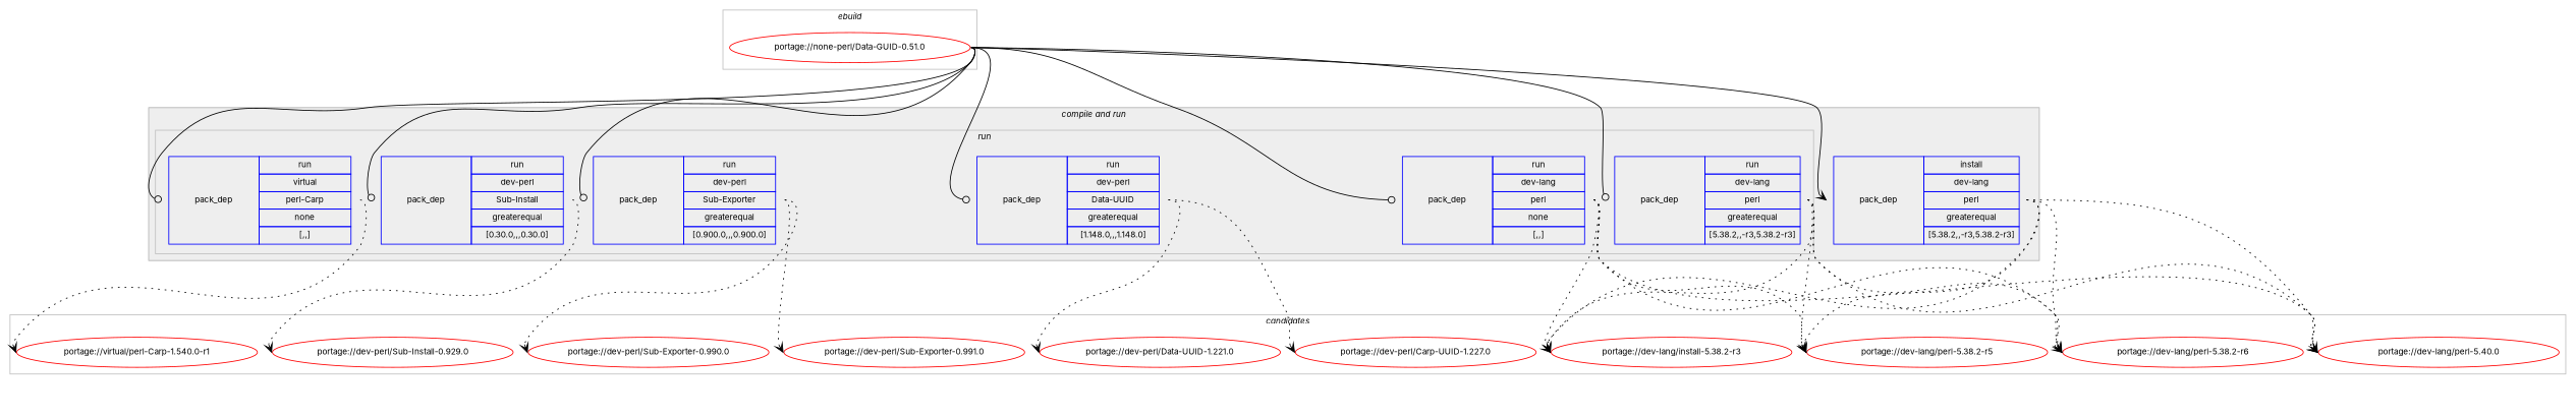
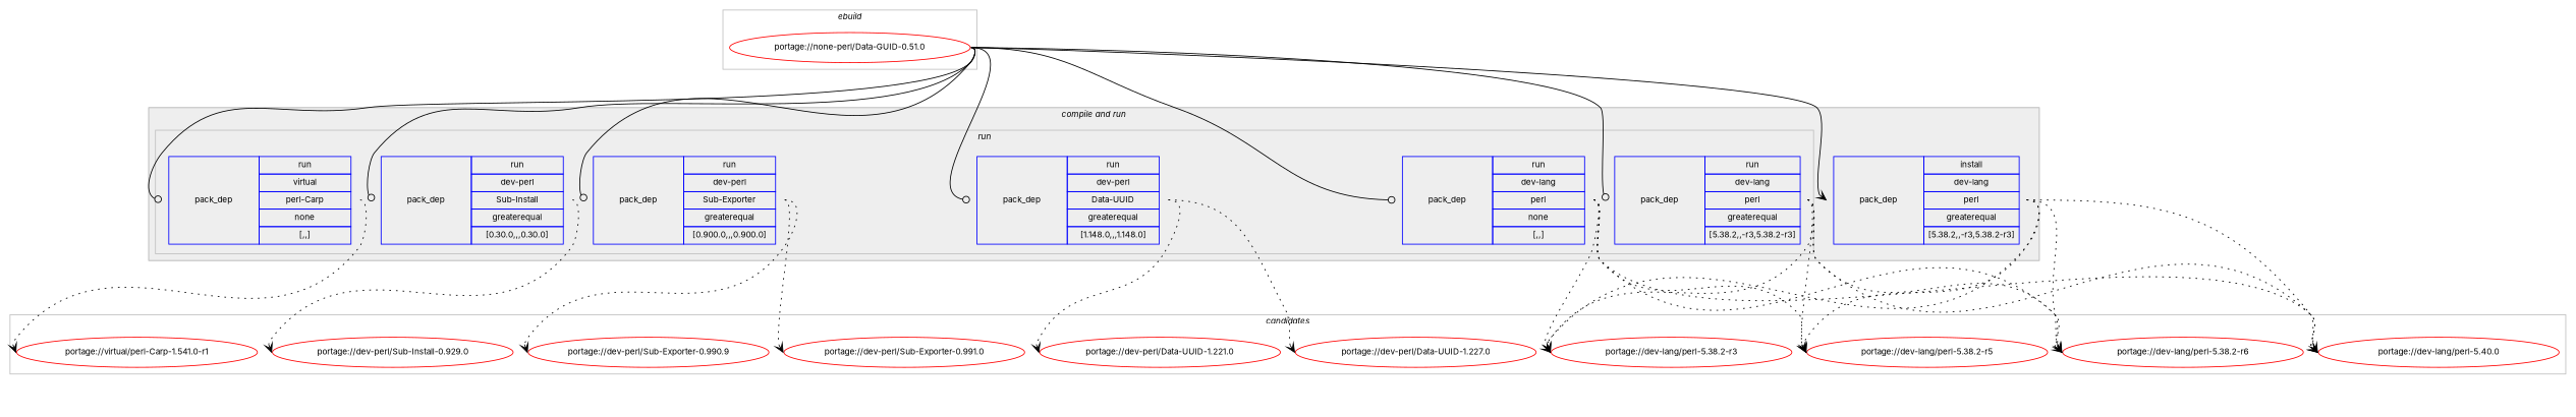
  digraph {
    compound=true
    concentrate=true
    fontname=Inter
    fontsize=10
    newrank=true
    rankdir=TB
    ranksep=1.5
    node [color=red fontname=Inter fontsize=10]
    edge [arrowhead=vee fontname=Inter headport=w style=dotted tailport=e weight=100]
    n1 [label="portage://none-perl/Data-GUID-0.51.0" width=4]
    n2 [color=blue label=<<TABLE BORDER="0" CELLBORDER="1" CELLSPACING="0" CELLPADDING="4" WIDTH="220"><TR><TD ROWSPAN="6" CELLPADDING="30">pack_dep</TD></TR><TR><TD WIDTH="110">install</TD></TR><TR><TD>dev-lang</TD></TR><TR><TD>perl</TD></TR><TR><TD>greaterequal</TD></TR><TR><TD>[5.38.2,,-r3,5.38.2-r3]</TD></TR></TABLE>> shape=none]
    n3 [color=blue label=<<TABLE BORDER="0" CELLBORDER="1" CELLSPACING="0" CELLPADDING="4" WIDTH="220"><TR><TD ROWSPAN="6" CELLPADDING="30">pack_dep</TD></TR><TR><TD WIDTH="110">run</TD></TR><TR><TD>dev-lang</TD></TR><TR><TD>perl</TD></TR><TR><TD>greaterequal</TD></TR><TR><TD>[5.38.2,,-r3,5.38.2-r3]</TD></TR></TABLE>> shape=none]
    n4 [color=blue label=<<TABLE BORDER="0" CELLBORDER="1" CELLSPACING="0" CELLPADDING="4" WIDTH="220"><TR><TD ROWSPAN="6" CELLPADDING="30">pack_dep</TD></TR><TR><TD WIDTH="110">run</TD></TR><TR><TD>dev-lang</TD></TR><TR><TD>perl</TD></TR><TR><TD>none</TD></TR><TR><TD>[,,]</TD></TR></TABLE>> shape=none]
    n5 [color=blue label=<<TABLE BORDER="0" CELLBORDER="1" CELLSPACING="0" CELLPADDING="4" WIDTH="220"><TR><TD ROWSPAN="6" CELLPADDING="30">pack_dep</TD></TR><TR><TD WIDTH="110">run</TD></TR><TR><TD>dev-perl</TD></TR><TR><TD>Data-UUID</TD></TR><TR><TD>greaterequal</TD></TR><TR><TD>[1.148.0,,,1.148.0]</TD></TR></TABLE>> shape=none]
    n6 [color=blue label=<<TABLE BORDER="0" CELLBORDER="1" CELLSPACING="0" CELLPADDING="4" WIDTH="220"><TR><TD ROWSPAN="6" CELLPADDING="30">pack_dep</TD></TR><TR><TD WIDTH="110">run</TD></TR><TR><TD>dev-perl</TD></TR><TR><TD>Sub-Exporter</TD></TR><TR><TD>greaterequal</TD></TR><TR><TD>[0.900.0,,,0.900.0]</TD></TR></TABLE>> shape=none]
    n7 [color=blue label=<<TABLE BORDER="0" CELLBORDER="1" CELLSPACING="0" CELLPADDING="4" WIDTH="220"><TR><TD ROWSPAN="6" CELLPADDING="30">pack_dep</TD></TR><TR><TD WIDTH="110">run</TD></TR><TR><TD>dev-perl</TD></TR><TR><TD>Sub-Install</TD></TR><TR><TD>greaterequal</TD></TR><TR><TD>[0.30.0,,,0.30.0]</TD></TR></TABLE>> shape=none]
    n8 [color=blue label=<<TABLE BORDER="0" CELLBORDER="1" CELLSPACING="0" CELLPADDING="4" WIDTH="220"><TR><TD ROWSPAN="6" CELLPADDING="30">pack_dep</TD></TR><TR><TD WIDTH="110">run</TD></TR><TR><TD>virtual</TD></TR><TR><TD>perl-Carp</TD></TR><TR><TD>none</TD></TR><TR><TD>[,,]</TD></TR></TABLE>> shape=none]
    n9 [label="portage://dev-lang/perl-5.40.0" width=4]
    n10 [label="portage://dev-lang/perl-5.38.2-r6" width=4]
    n11 [label="portage://dev-lang/perl-5.38.2-r5" width=4]
-   n12 [label="portage://dev-lang/install-5.38.2-r3" width=4]
-   n13 [label="portage://dev-perl/Carp-UUID-1.227.0" width=4]
+   n12 [label="portage://dev-lang/perl-5.38.2-r3" width=4]
+   n13 [label="portage://dev-perl/Data-UUID-1.227.0" width=4]
    n14 [label="portage://dev-perl/Data-UUID-1.221.0" width=4]
    n15 [label="portage://dev-perl/Sub-Exporter-0.991.0" width=4]
-   n16 [label="portage://dev-perl/Sub-Exporter-0.990.0" width=4]
+   n16 [label="portage://dev-perl/Sub-Exporter-0.990.9" width=4]
    n17 [label="portage://dev-perl/Sub-Install-0.929.0" width=4]
-   n18 [label="portage://virtual/perl-Carp-1.540.0-r1" width=4]
+   n18 [label="portage://virtual/perl-Carp-1.541.0-r1" width=4]
    subgraph cluster_1 {
      color=gray
      label=<<i>ebuild</i>>
      n1
    }
    subgraph cluster_2 {
      color=gray
      label=<<i>dependencies</i>>
      subgraph cluster_3 {
        color=gray
        fillcolor="#eeeeee"
        label=<<i>compile</i>>
        style=filled
        subgraph sub_4 {
          color=gray
          fillcolor="#eeeeee"
          label=<<i>compile</i>>
          style=filled
          n2
        }
      }
      subgraph cluster_5 {
        color=gray
        fillcolor="#eeeeee"
        label=<<i>compile and run</i>>
        style=filled
      }
      subgraph cluster_6 {
        color=gray
        fillcolor="#eeeeee"
        label=<<i>run</i>>
        style=filled
        subgraph sub_7 {
          color=gray
          fillcolor="#eeeeee"
          label=<<i>run</i>>
          style=filled
          n3
        }
        subgraph sub_8 {
          color=gray
          fillcolor="#eeeeee"
          label=<<i>run</i>>
          style=filled
          n4
        }
        subgraph sub_9 {
          color=gray
          fillcolor="#eeeeee"
          label=<<i>run</i>>
          style=filled
          n5
        }
        subgraph sub_10 {
          color=gray
          fillcolor="#eeeeee"
          label=<<i>run</i>>
          style=filled
          n6
        }
        subgraph sub_11 {
          color=gray
          fillcolor="#eeeeee"
          label=<<i>run</i>>
          style=filled
          n7
        }
        subgraph sub_12 {
          color=gray
          fillcolor="#eeeeee"
          label=<<i>run</i>>
          style=filled
          n8
        }
      }
    }
    subgraph cluster_13 {
      color=gray
      label=<<i>candidates</i>>
      rank=same
      subgraph sub_14 {
        color=black
        label=<<i>candidates</i>>
        nodesep=1
        rank=same
        n9
        n10
        n11
        n12
      }
      subgraph sub_15 {
        color=black
        label=<<i>candidates</i>>
        nodesep=1
        rank=same
        n9
        n10
        n11
        n12
      }
      subgraph sub_16 {
        color=black
        label=<<i>candidates</i>>
        nodesep=1
        rank=same
        n9
        n10
        n11
        n12
      }
      subgraph sub_17 {
        color=black
        label=<<i>candidates</i>>
        nodesep=1
        rank=same
        n13
        n14
      }
      subgraph sub_18 {
        color=black
        label=<<i>candidates</i>>
        nodesep=1
        rank=same
        n15
        n16
      }
      subgraph sub_19 {
        color=black
        label=<<i>candidates</i>>
        nodesep=1
        rank=same
        n17
      }
      subgraph sub_20 {
        color=black
        label=<<i>candidates</i>>
        nodesep=1
        rank=same
        n18
      }
    }
    n1 -> n2 [style=solid weight=20]
    n1 -> n3 [arrowhead=odot style=solid weight=20]
    n1 -> n4 [arrowhead=odot style=solid weight=20]
    n1 -> n5 [arrowhead=odot style=solid weight=20]
    n1 -> n6 [arrowhead=odot style=solid weight=20]
    n1 -> n7 [arrowhead=odot style=solid weight=20]
    n1 -> n8 [arrowhead=odot style=solid weight=20]
    n2 -> n9
    n2 -> n10
    n2 -> n11
    n2 -> n12
    n3 -> n9
    n3 -> n10
    n3 -> n11
    n3 -> n12
    n4 -> n9
    n4 -> n10
    n4 -> n11
    n4 -> n12
    n5 -> n13
    n5 -> n14
    n6 -> n15
    n6 -> n16
    n7 -> n17
    n8 -> n18
  }
